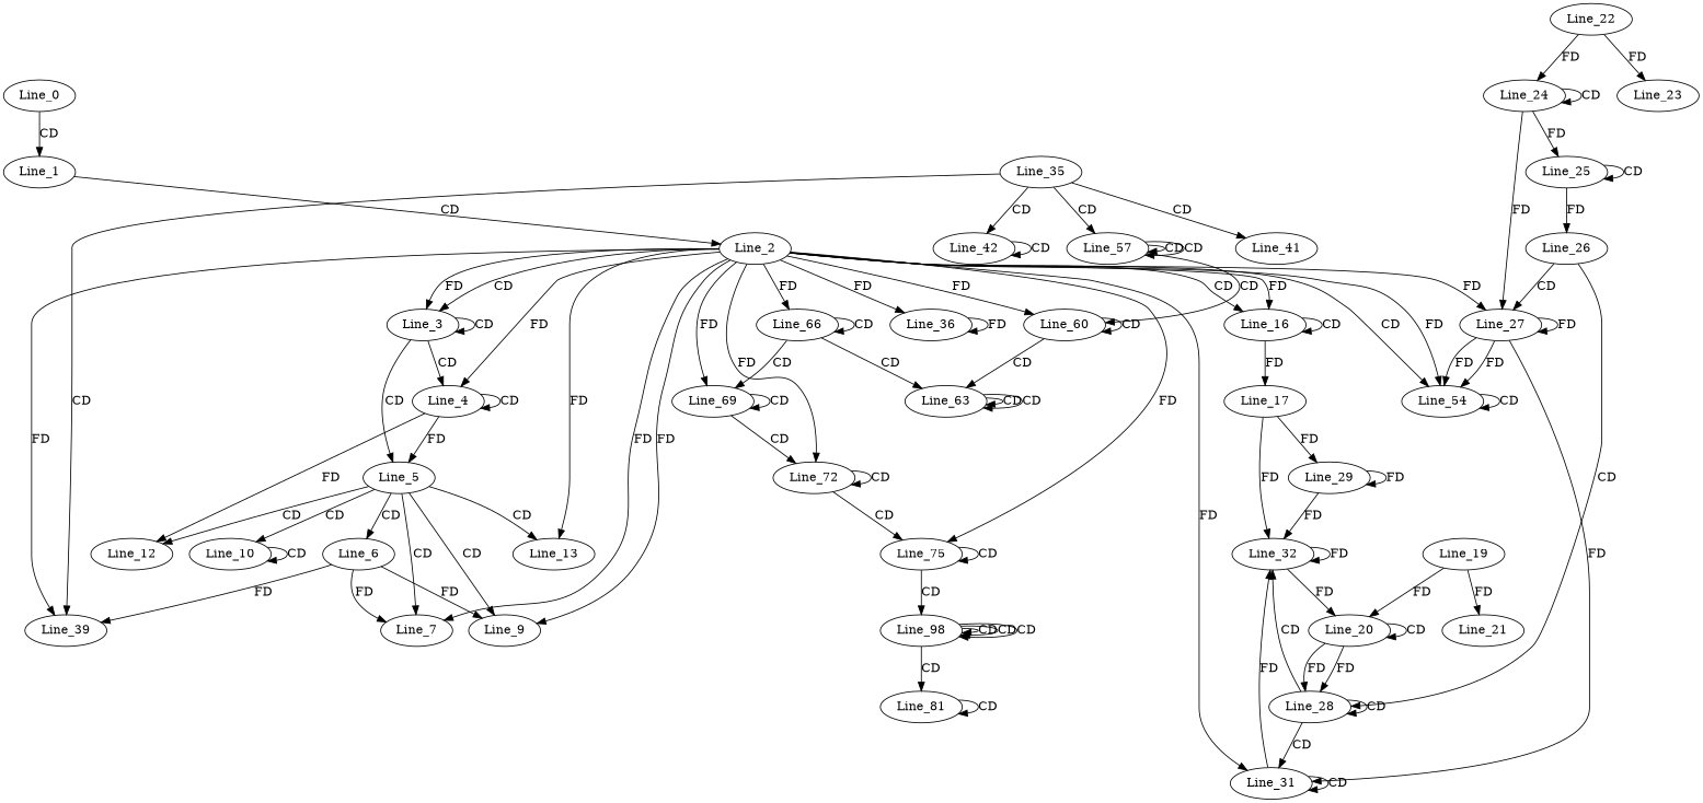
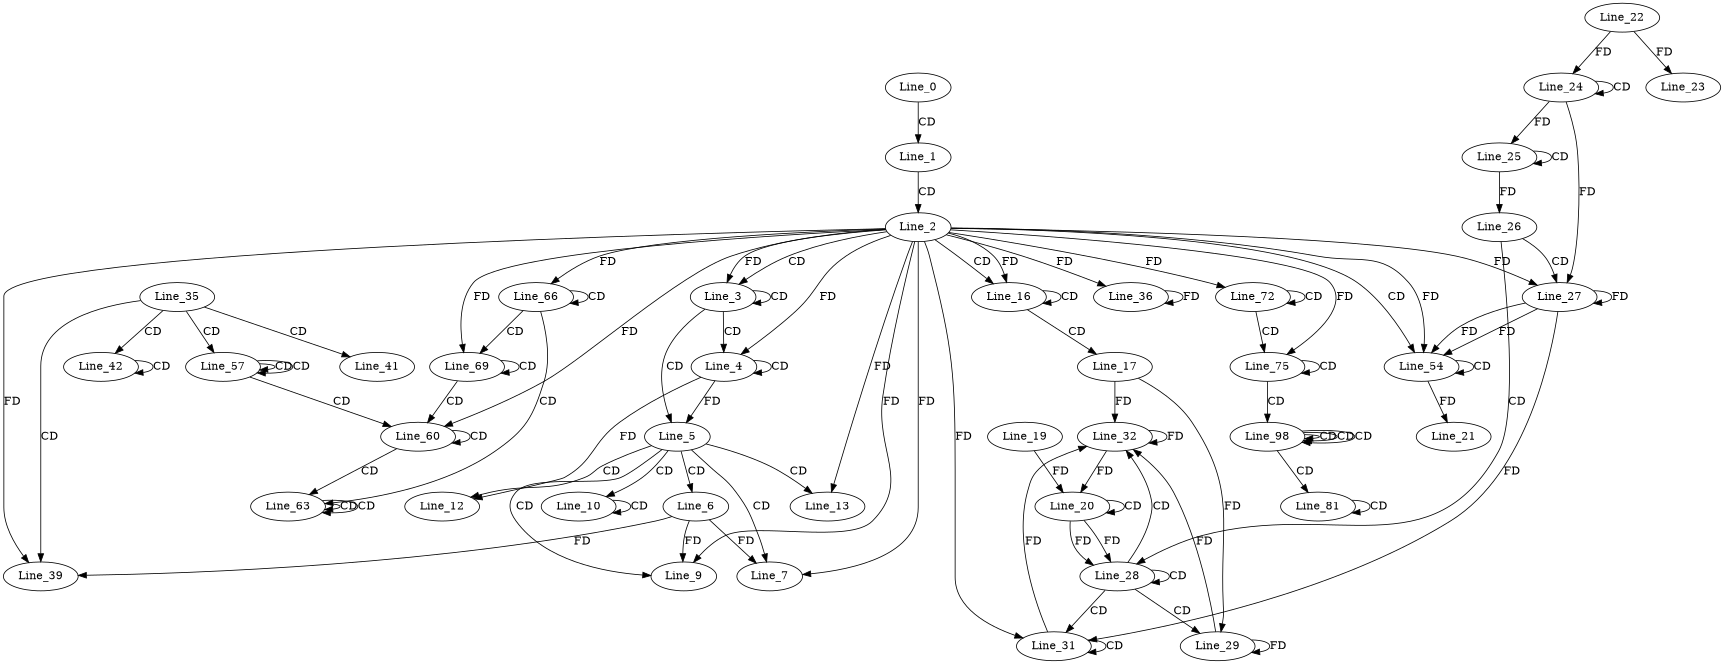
  digraph {
    Line_0
    Line_1
    Line_2
    Line_3
    Line_4
    Line_7
    Line_9
    Line_13
    Line_16
    Line_27
    Line_31
    Line_36
    Line_39
    Line_54
    Line_60
    Line_66
    Line_69
    Line_72
    Line_75
    Line_5
    Line_12
    Line_17
    Line_32
    Line_63
    n25 [label=Line_98]
    Line_81
    Line_6
    Line_10
    Line_29
    Line_20
    Line_28
    Line_19
    Line_21
    Line_22
    Line_23
    Line_24
    Line_25
    Line_26
    Line_35
    Line_41
    Line_42
    Line_57
    Line_0 -> Line_1 [label=CD]
    Line_1 -> Line_2 [label=CD]
    Line_2 -> Line_3 [label=CD]
    Line_2 -> Line_3 [label=FD]
    Line_2 -> Line_4 [label=FD]
    Line_2 -> Line_7 [label=FD]
    Line_2 -> Line_9 [label=FD]
    Line_2 -> Line_13 [label=FD]
    Line_2 -> Line_16 [label=CD]
    Line_2 -> Line_16 [label=FD]
    Line_2 -> Line_27 [label=FD]
    Line_2 -> Line_31 [label=FD]
    Line_2 -> Line_36 [label=FD]
    Line_2 -> Line_39 [label=FD]
    Line_2 -> Line_54 [label=CD]
    Line_2 -> Line_54 [label=FD]
    Line_2 -> Line_60 [label=FD]
    Line_2 -> Line_66 [label=FD]
    Line_2 -> Line_69 [label=FD]
    Line_2 -> Line_72 [label=FD]
    Line_2 -> Line_75 [label=FD]
    Line_3 -> Line_3 [label=CD]
    Line_3 -> Line_4 [label=CD]
    Line_3 -> Line_5 [label=CD]
    Line_4 -> Line_4 [label=CD]
    Line_4 -> Line_5 [label=FD]
    Line_4 -> Line_12 [label=FD]
    Line_16 -> Line_16 [label=CD]
-   Line_16 -> Line_17 [label=FD]
+   Line_16 -> Line_17 [label=CD]
    Line_27 -> Line_27 [label=FD]
    Line_27 -> Line_31 [label=FD]
    Line_27 -> Line_54 [label=FD]
    Line_27 -> Line_54 [label=FD]
    Line_31 -> Line_31 [label=CD]
    Line_31 -> Line_32 [label=FD]
    Line_36 -> Line_36 [label=FD]
    Line_54 -> Line_54 [label=CD]
    Line_60 -> Line_60 [label=CD]
    Line_60 -> Line_63 [label=CD]
    Line_66 -> Line_66 [label=CD]
    Line_66 -> Line_69 [label=CD]
    Line_66 -> Line_63 [label=CD]
    Line_69 -> Line_69 [label=CD]
-   Line_69 -> Line_72 [label=CD]
+   Line_69 -> Line_60 [label=CD]
    Line_72 -> Line_72 [label=CD]
    Line_72 -> Line_75 [label=CD]
    Line_75 -> Line_75 [label=CD]
    Line_75 -> n25 [label=CD]
    Line_5 -> Line_7 [label=CD]
    Line_5 -> Line_9 [label=CD]
    Line_5 -> Line_13 [label=CD]
    Line_5 -> Line_12 [label=CD]
    Line_5 -> Line_6 [label=CD]
    Line_5 -> Line_10 [label=CD]
    Line_17 -> Line_32 [label=FD]
    Line_17 -> Line_29 [label=FD]
    Line_32 -> Line_32 [label=FD]
    Line_32 -> Line_20 [label=FD]
    Line_63 -> Line_63 [label=CD]
    Line_63 -> Line_63 [label=CD]
    n25 -> n25 [label=CD]
    n25 -> n25 [label=CD]
    n25 -> n25 [label=CD]
    n25 -> Line_81 [label=CD]
    Line_81 -> Line_81 [label=CD]
    Line_6 -> Line_7 [label=FD]
    Line_6 -> Line_9 [label=FD]
    Line_6 -> Line_39 [label=FD]
    Line_10 -> Line_10 [label=CD]
    Line_29 -> Line_32 [label=FD]
    Line_29 -> Line_29 [label=FD]
    Line_20 -> Line_20 [label=CD]
    Line_20 -> Line_28 [label=FD]
    Line_20 -> Line_28 [label=FD]
    Line_28 -> Line_31 [label=CD]
    Line_28 -> Line_32 [label=CD]
+   Line_28 -> Line_29 [label=CD]
    Line_28 -> Line_28 [label=CD]
    Line_19 -> Line_20 [label=FD]
-   Line_19 -> Line_21 [label=FD]
+   Line_54 -> Line_21 [label=FD]
    Line_22 -> Line_23 [label=FD]
    Line_22 -> Line_24 [label=FD]
    Line_24 -> Line_27 [label=FD]
    Line_24 -> Line_24 [label=CD]
    Line_24 -> Line_25 [label=FD]
    Line_25 -> Line_25 [label=CD]
    Line_25 -> Line_26 [label=FD]
    Line_26 -> Line_27 [label=CD]
    Line_26 -> Line_28 [label=CD]
    Line_35 -> Line_39 [label=CD]
    Line_35 -> Line_41 [label=CD]
    Line_35 -> Line_42 [label=CD]
    Line_35 -> Line_57 [label=CD]
    Line_42 -> Line_42 [label=CD]
    Line_57 -> Line_60 [label=CD]
    Line_57 -> Line_57 [label=CD]
    Line_57 -> Line_57 [label=CD]
  }
